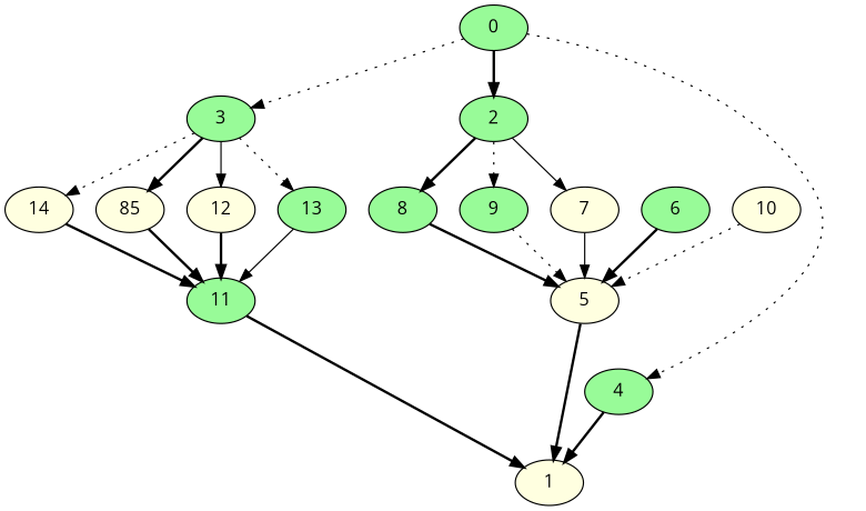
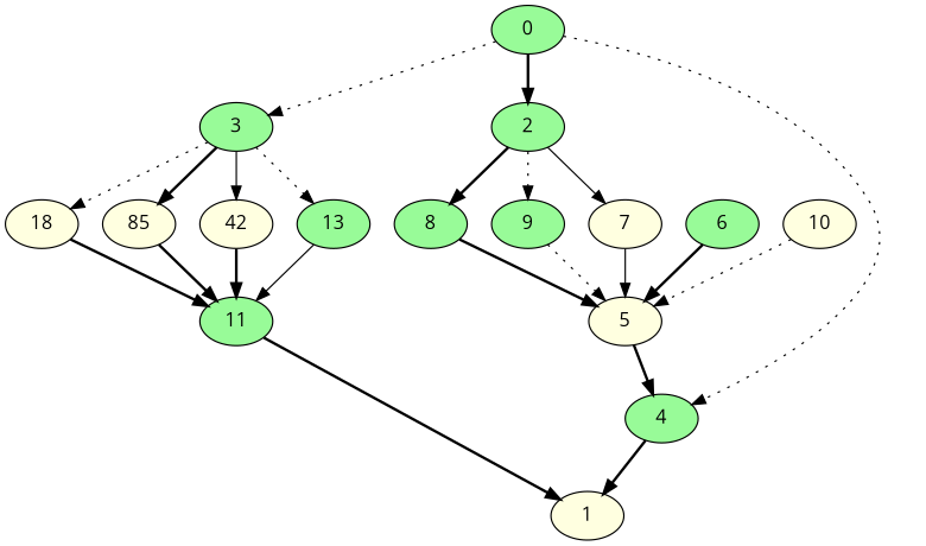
  digraph {
    "Duplicate states"=0
    GraphType=S_P
    "Max states in OPEN"=0
    Modes="120000ms; topo-ordered tasks, ; Pruning: task equivalence, fixed order ready list, ; F-value: ; Optimisation: best schedule length (SL) optimisation on equal, "
    NumberOfTasks=16
    "Pruned using list schedule length"=809048
    "States removed from OPEN"=0
    TargetSystem="Homogeneous-2"
    "Time to schedule (ms)"=2332
    "Total idle time"=19
    "Total schedule length"=85
    "Total sequential time"=146
    "Total states created"=3576496
    fontname="Open Sans"
    node [Processor=0 Weight=16 fillcolor=palegreen fontname="Open Sans" style=filled]
    edge [Weight=8 fontname="Open Sans" style=bold]
    0 ["Finish time"=16 "Start time"=0]
    2 ["Finish time"=34 Processor=1 "Start time"=18]
    3 ["Finish time"=33 "Start time"=27 Weight=6]
    4 ["Finish time"=27 "Start time"=16 Weight=11]
    7 ["Finish time"=57 Processor=1 "Start time"=46 Weight=11 fillcolor=lightyellow]
    8 ["Finish time"=46 Processor=1 "Start time"=40 Weight=6]
    9 ["Finish time"=61 "Start time"=52 Weight=9]
    n8 ["Finish time"=52 "Start time"=41 Weight=11 fillcolor=lightyellow label=85]
-   12 ["Finish time"=65 Processor=1 "Start time"=57 Weight=8 fillcolor=lightyellow]
+   12 ["Finish time"=65 Processor=1 "Start time"=57 Weight=8 fillcolor=lightyellow label=42]
    13 ["Finish time"=41 "Start time"=38 Weight=3]
-   14 ["Finish time"=38 "Start time"=33 Weight=5 fillcolor=lightyellow]
+   14 ["Finish time"=38 "Start time"=33 Weight=5 fillcolor=lightyellow label=18]
    1 ["Finish time"=85 Processor=1 "Start time"=82 Weight=3 fillcolor=lightyellow]
    6 ["Finish time"=77 "Start time"=61]
    5 ["Finish time"=80 "Start time"=77 Weight=3 fillcolor=lightyellow]
    10 ["Finish time"=40 Processor=1 "Start time"=34 Weight=6 fillcolor=lightyellow]
    11 ["Finish time"=81 Processor=1 "Start time"=65]
    0 -> 2 [Weight=2]
    0 -> 3 [Weight=9 style=dotted]
    0 -> 4 [style=dotted]
    2 -> 7 [Weight=7 style=solid]
    2 -> 8
    2 -> 9 [Weight=10 style=dotted]
    3 -> n8 [Weight=6]
    3 -> 12 [style=solid]
    3 -> 13 [Weight=6 style=dotted]
    3 -> 14 [Weight=5 style=dotted]
    4 -> 1 [Weight=2]
    7 -> 5 [Weight=5 style=solid]
    8 -> 5
    9 -> 5 [Weight=3 style=dotted]
    n8 -> 11
    12 -> 11 [Weight=10]
    13 -> 11 [Weight=10 style=solid]
    14 -> 11 [Weight=4]
    6 -> 5 [Weight=7]
-   5 -> 1 [Weight=2]
+   5 -> 4 [Weight=2]
    10 -> 5 [Weight=5 style=dotted]
    11 -> 1 [Weight=3]
  }
